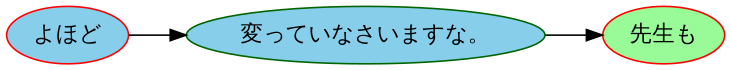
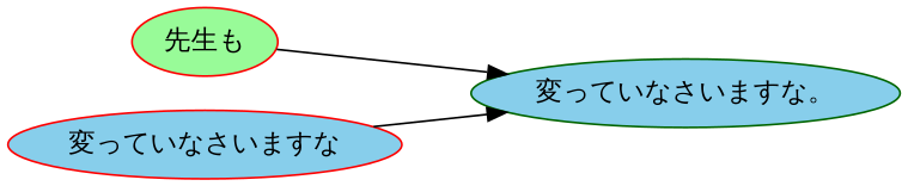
  digraph {
    rankdir=LR
    node [color=red fillcolor=skyblue style=filled]
    n1 [color=darkgreen label="変っていなさいますな。"]
    n2 [fillcolor=palegreen label="先生も"]
-   n3 [label="よほど"]
-   n1 -> n2
+   n3 [label="変っていなさいますな"]
+   n2 -> n1
    n3 -> n1
  }
